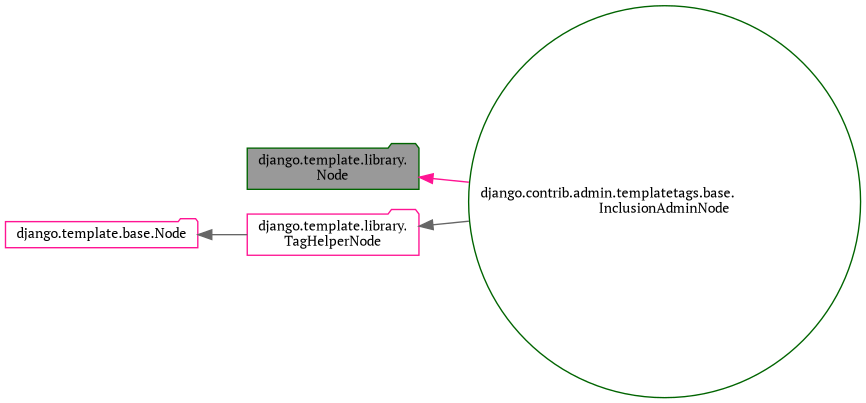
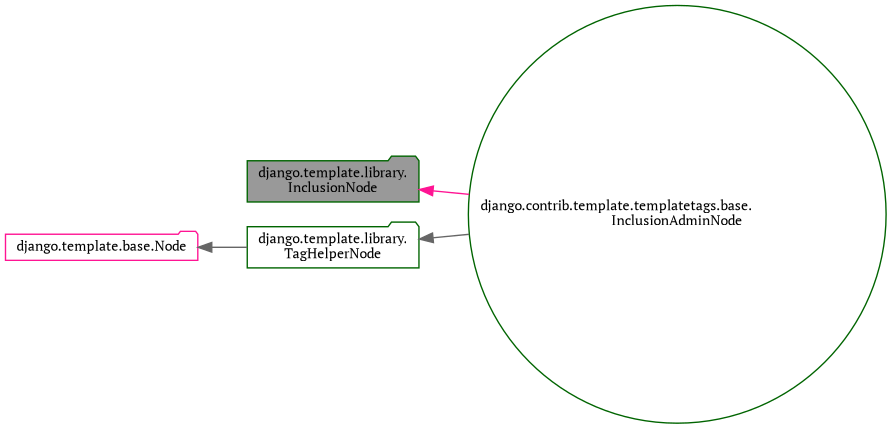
  digraph {
    fontname="PT Serif"
    rankdir=LR
    node [color=darkgreen fillcolor=white fontname="PT Serif" fontsize=10 shape=folder style=filled]
    edge [color=gray40 dir=back fontname="PT Serif" fontsize=10 labelfontname=Helvetica labelfontsize=10 style=solid]
-   n1 [fillcolor=grey60 fontcolor=black height=0.2 label="django.template.library.\lNode" width=0.4]
-   n2 [height=0.2 label="django.contrib.admin.templatetags.base.\lInclusionAdminNode" shape=circle width=0.4]
-   n3 [color=deeppink height=0.2 label="django.template.library.\lTagHelperNode" width=0.4]
+   n1 [fillcolor=grey60 fontcolor=black height=0.2 label="django.template.library.\lInclusionNode" width=0.4]
+   n2 [height=0.2 label="django.contrib.template.templatetags.base.\lInclusionAdminNode" shape=circle width=0.4]
+   n3 [height=0.2 label="django.template.library.\lTagHelperNode" width=0.4]
    n4 [color=deeppink height=0.2 label="django.template.base.Node" width=0.4]
    n1 -> n2 [color=deeppink]
    n3 -> n2
    n4 -> n3
  }
